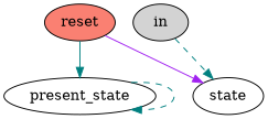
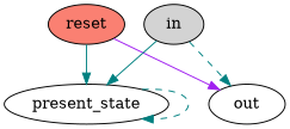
  digraph {
    node [fillcolor=white style=filled]
    edge [color=teal style=solid weight=3.0]
    reset [fillcolor=salmon]
    present_state
-   out [label=state]
+   out
    in [fillcolor=lightgrey]
    reset -> present_state
    reset -> out [color=purple weight=1.0]
    present_state -> present_state [style=dashed]
+   in -> present_state
    in -> out [style=dashed weight=1.0]
  }
